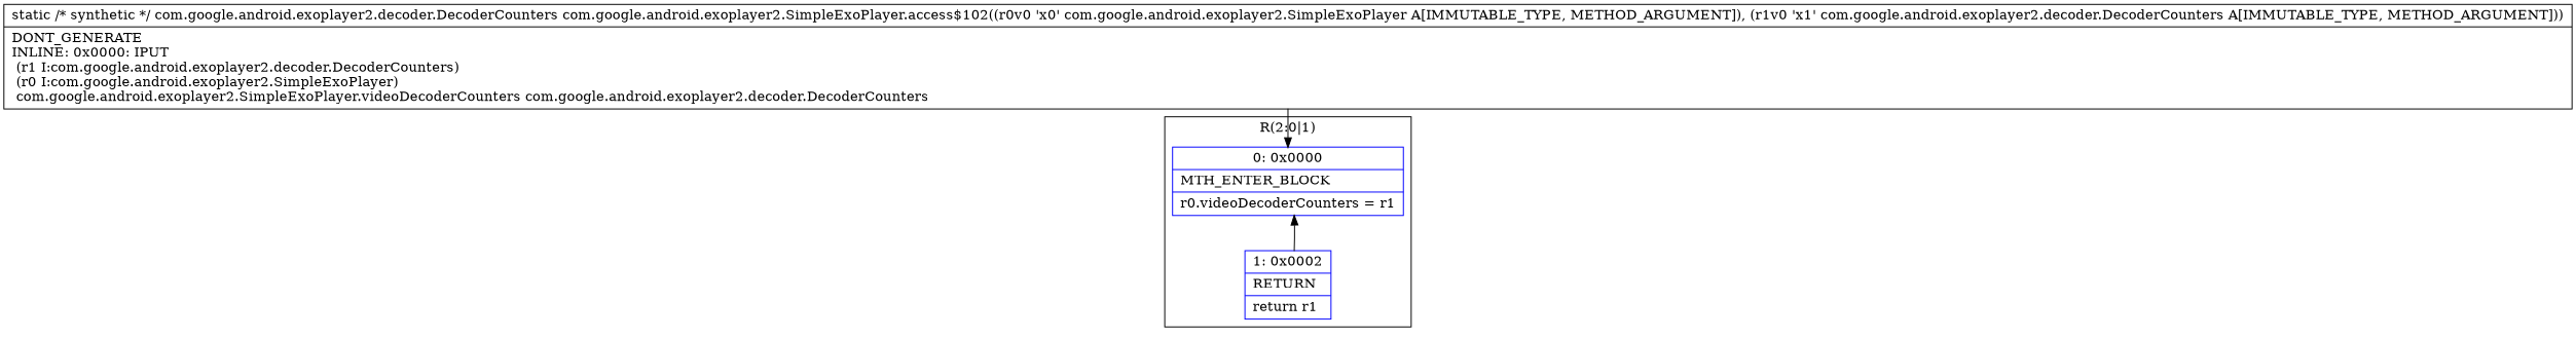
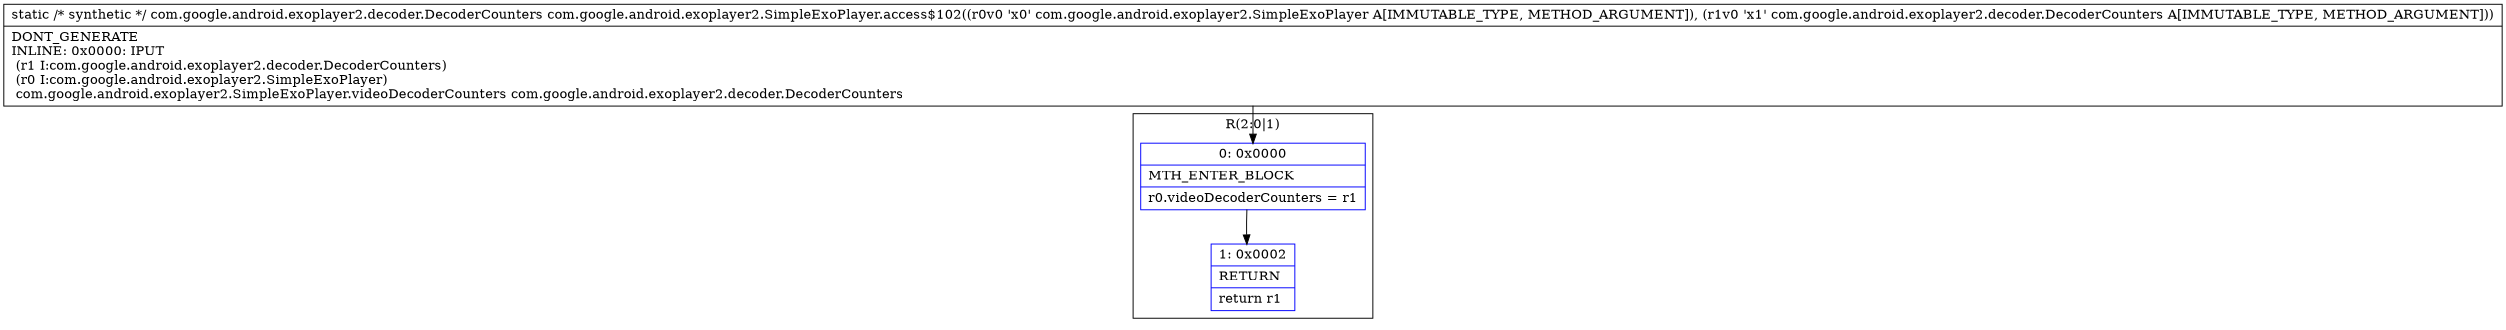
  digraph {
    node [color=blue shape=record]
    n1 [label="{0\:\ 0x0000|MTH_ENTER_BLOCK\l|r0.videoDecoderCounters = r1\l}"]
    n2 [label="{1\:\ 0x0002|RETURN\l|return r1\l}"]
    n3 [label="{static \/* synthetic *\/ com.google.android.exoplayer2.decoder.DecoderCounters com.google.android.exoplayer2.SimpleExoPlayer.access$102((r0v0 'x0' com.google.android.exoplayer2.SimpleExoPlayer A[IMMUTABLE_TYPE, METHOD_ARGUMENT]), (r1v0 'x1' com.google.android.exoplayer2.decoder.DecoderCounters A[IMMUTABLE_TYPE, METHOD_ARGUMENT]))  | DONT_GENERATE\lINLINE: 0x0000: IPUT  \l  (r1 I:com.google.android.exoplayer2.decoder.DecoderCounters)\l  (r0 I:com.google.android.exoplayer2.SimpleExoPlayer)\l com.google.android.exoplayer2.SimpleExoPlayer.videoDecoderCounters com.google.android.exoplayer2.decoder.DecoderCounters\l}" color=""]
    subgraph cluster_1 {
      label="R(2:0|1)"
      n1
      n2
    }
-   n2 -> n1
+   n1 -> n2
    n3 -> n1
  }
